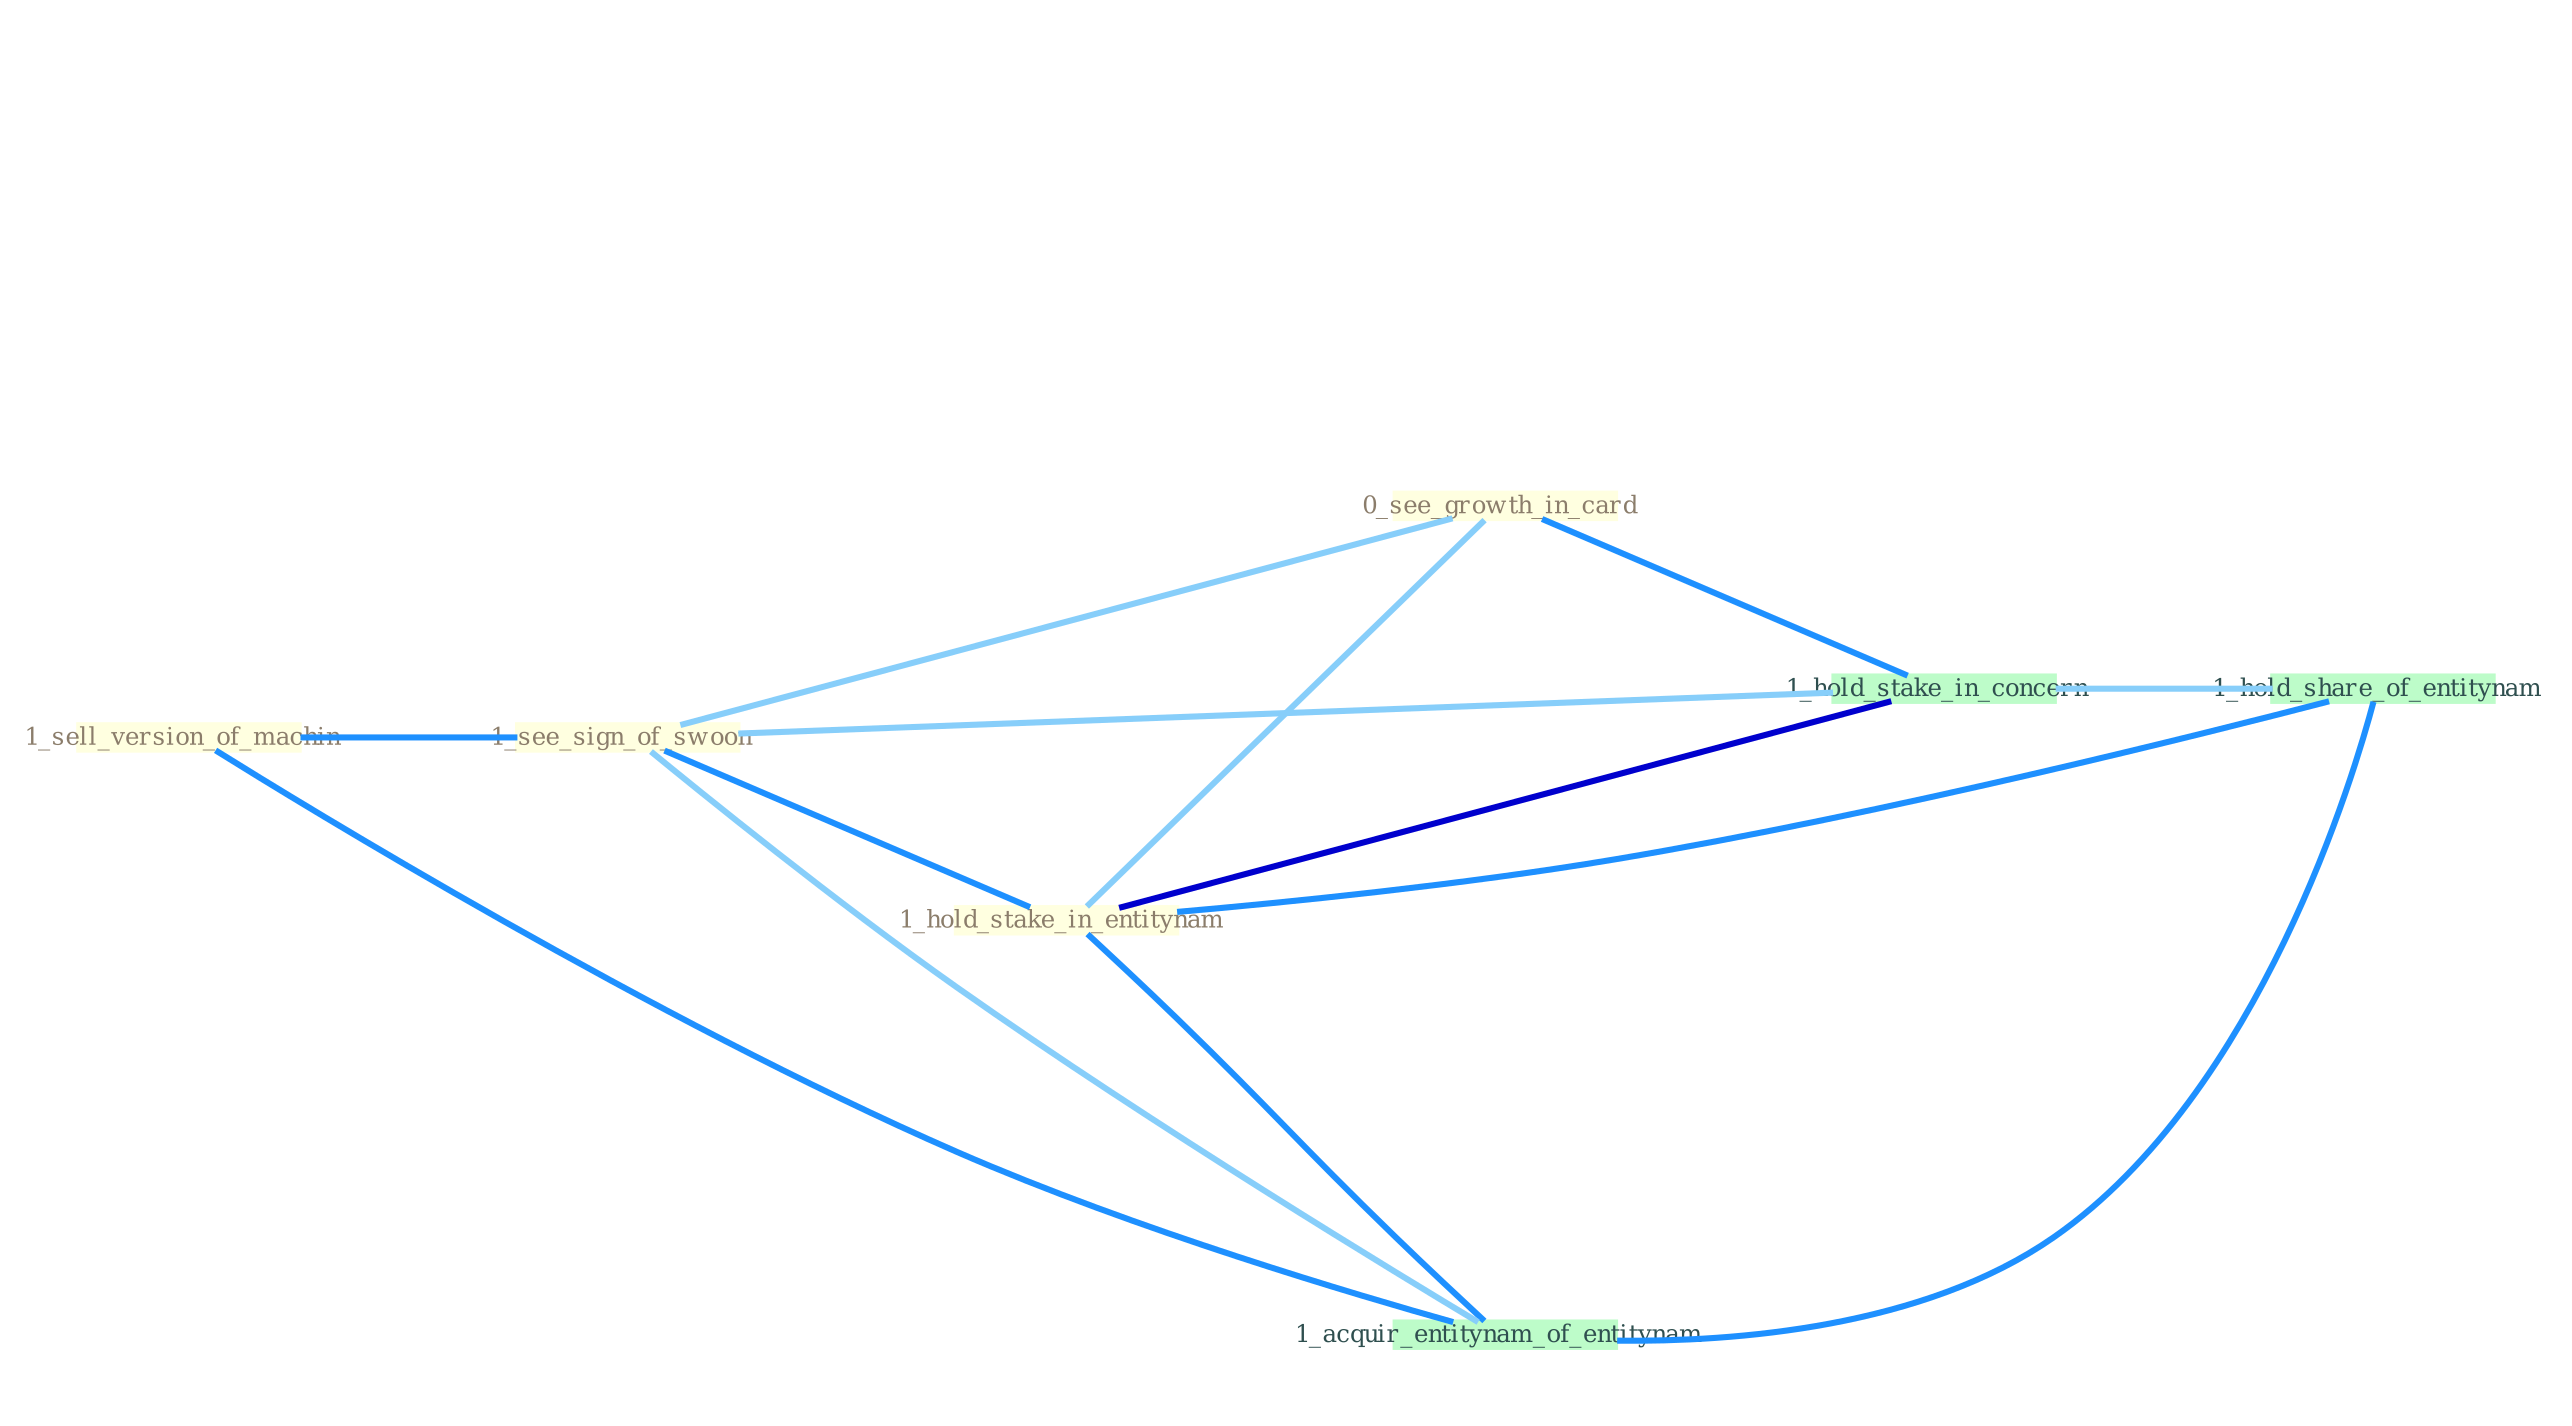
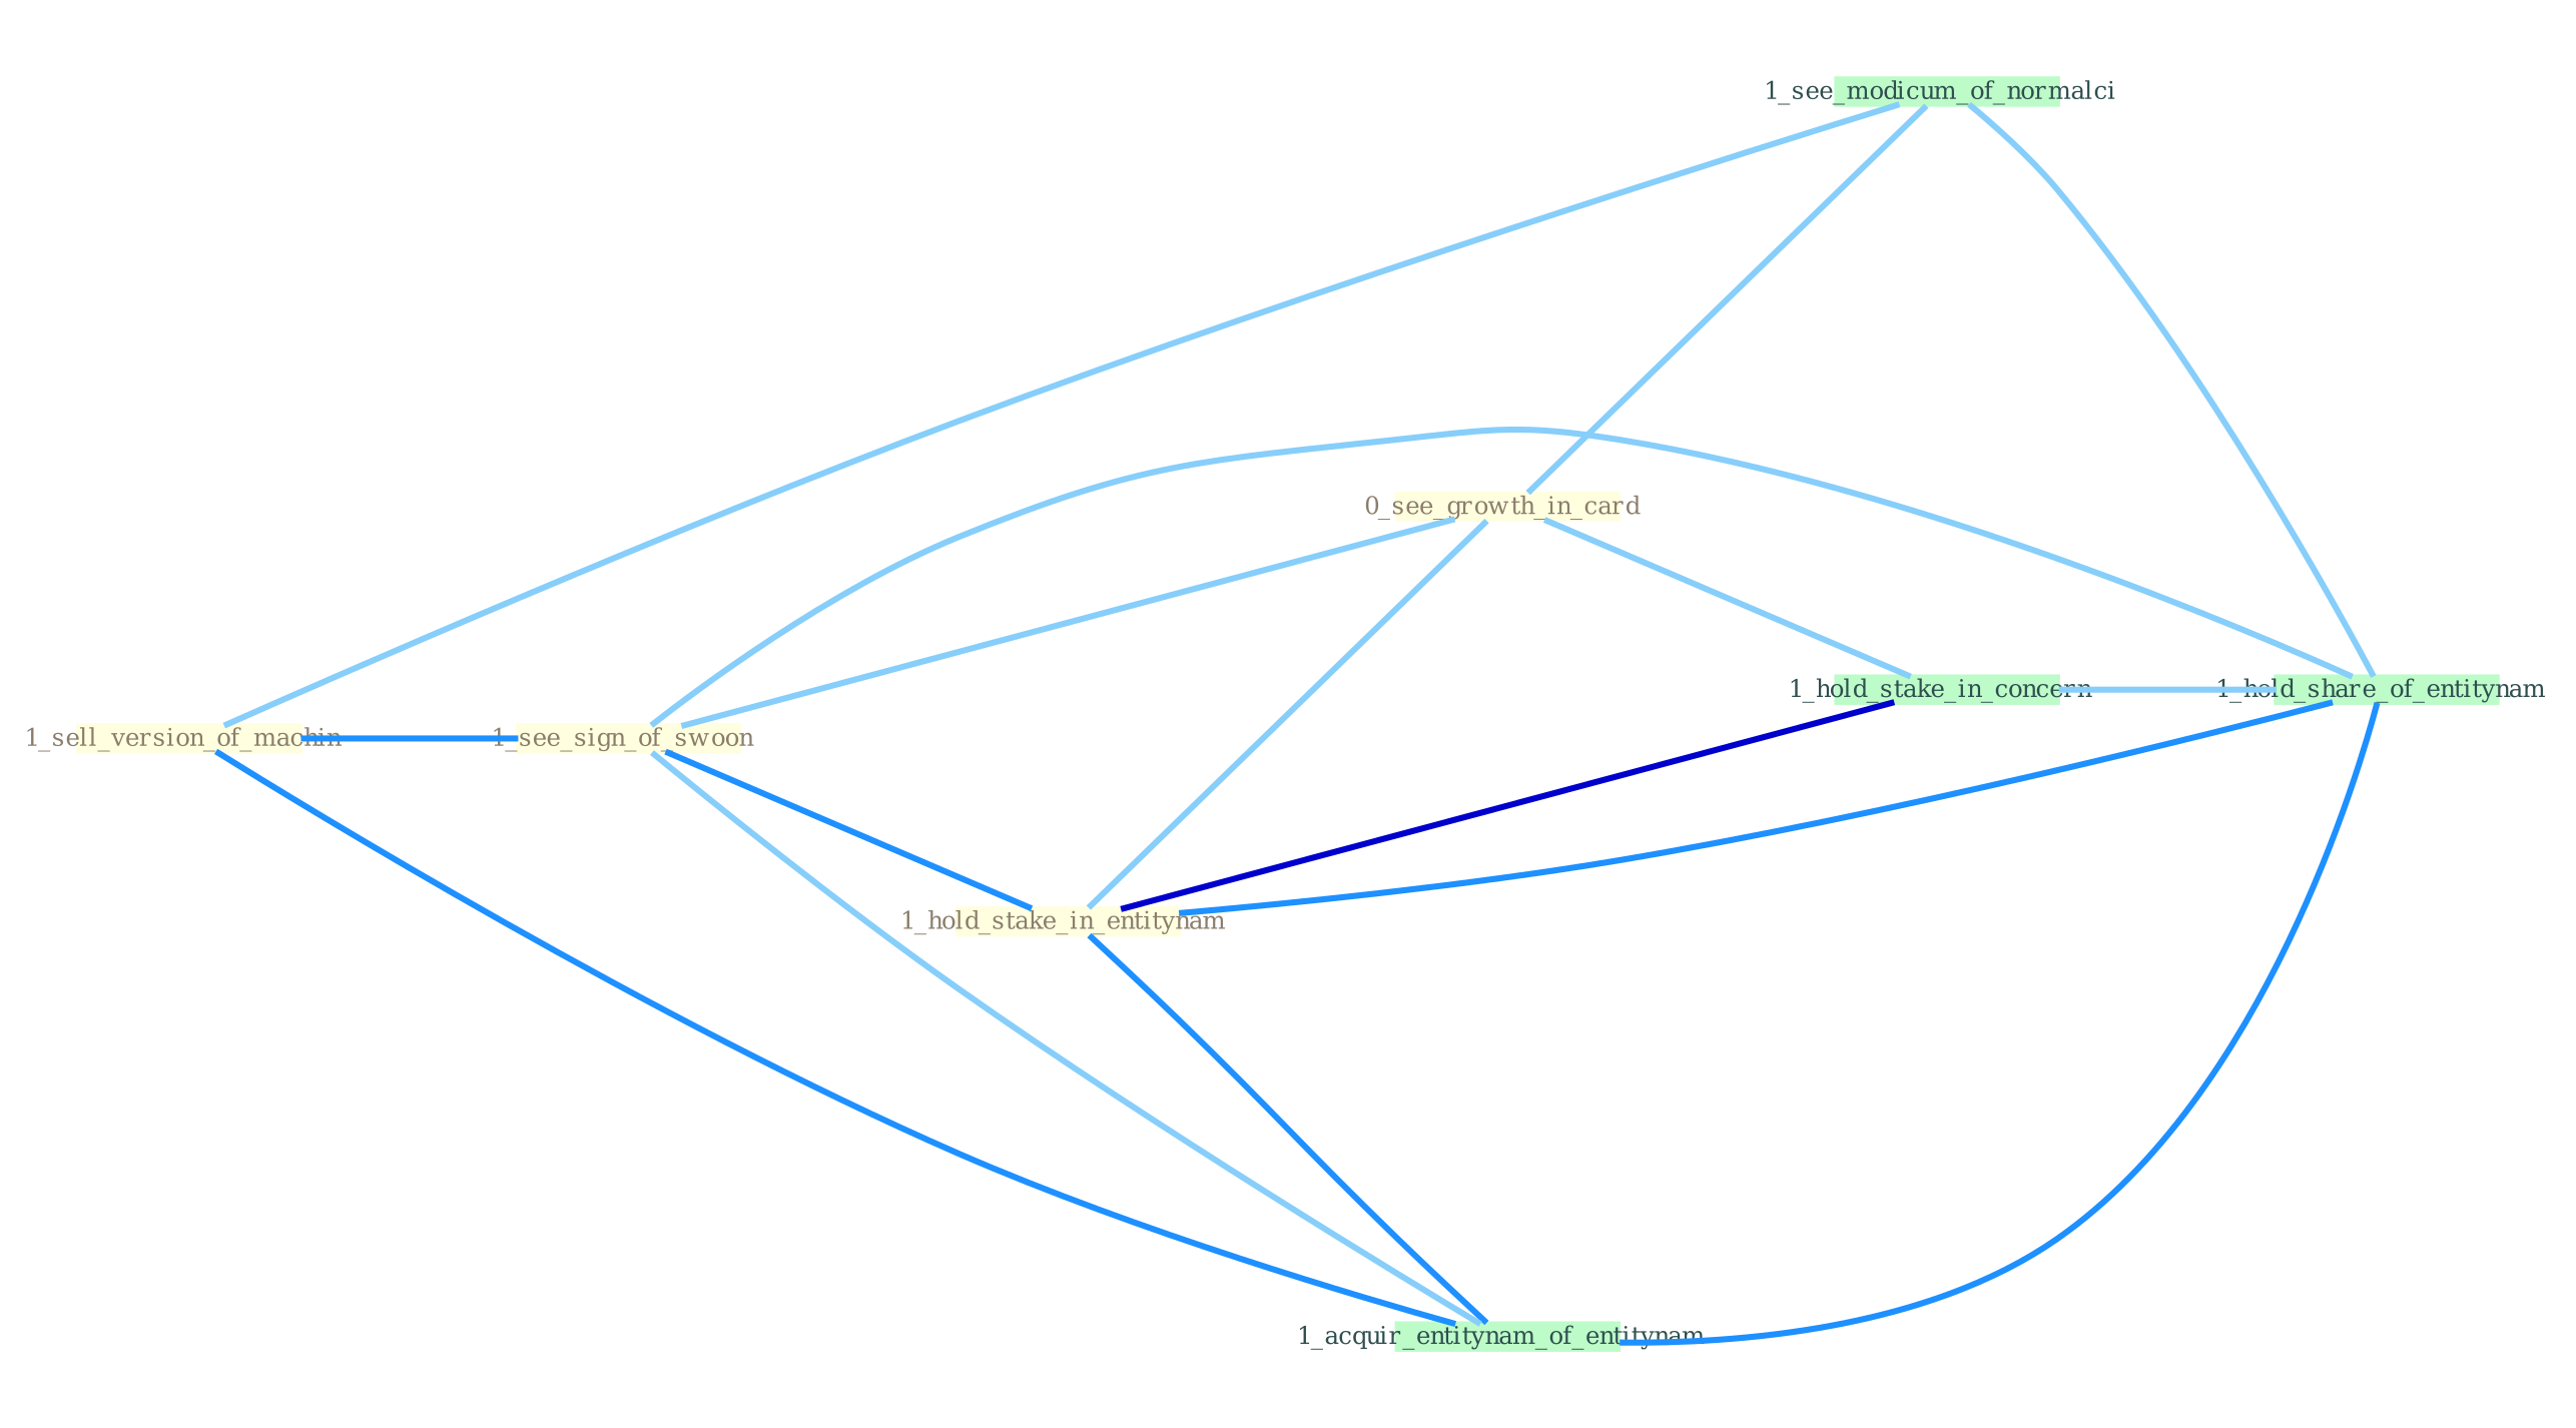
  graph {
    rankdir=LR
    node [color="#ffffe0" fixedsize=true fontcolor="#8b7d6b" fontsize=4 shape=polygon style=filled]
    edge [color="#87cefa" w=1]
    "1_sell_version_of_machin " [height=.06 width=.5]
    "1_hold_stake_in_entitynam " [height=.06 width=.5]
    "1_see_sign_of_swoon " [height=.06 width=.5]
    "0_see_growth_in_card " [height=.06 width=.5]
+   "1_see_modicum_of_normalci " [color="#BDFCC9" fontcolor="#2f4f4f" height=.06 width=.5]
    "1_acquir_entitynam_of_entitynam " [color="#BDFCC9" fontcolor="#2f4f4f" height=.06 width=.5]
    "1_hold_share_of_entitynam " [color="#BDFCC9" fontcolor="#2f4f4f" height=.06 width=.5]
    "1_hold_stake_in_concern " [color="#BDFCC9" fontcolor="#2f4f4f" height=.06 width=.5]
    subgraph sub_1 {
      "1_sell_version_of_machin "
      "1_hold_stake_in_entitynam "
      "1_see_sign_of_swoon "
      "0_see_growth_in_card "
    }
    subgraph sub_2 {
    }
    "1_sell_version_of_machin " -- "1_see_sign_of_swoon " [color="#1e90ff"]
+   "1_sell_version_of_machin " -- "1_see_modicum_of_normalci "
    "1_sell_version_of_machin " -- "1_acquir_entitynam_of_entitynam " [color="#1e90ff"]
    "1_hold_stake_in_entitynam " -- "0_see_growth_in_card "
    "1_hold_stake_in_entitynam " -- "1_acquir_entitynam_of_entitynam " [color="#1e90ff"]
    "1_hold_stake_in_entitynam " -- "1_hold_share_of_entitynam " [color="#1e90ff" w=2]
    "1_hold_stake_in_entitynam " -- "1_hold_stake_in_concern " [color="#0000cd" w=3]
    "1_see_sign_of_swoon " -- "1_hold_stake_in_entitynam " [color="#1e90ff" w=2]
    "1_see_sign_of_swoon " -- "0_see_growth_in_card "
    "1_see_sign_of_swoon " -- "1_acquir_entitynam_of_entitynam "
-   "1_see_sign_of_swoon " -- "1_hold_stake_in_concern "
-   "0_see_growth_in_card " -- "1_hold_stake_in_concern " [color="#1e90ff"]
+   "1_see_sign_of_swoon " -- "1_hold_share_of_entitynam "
+   "0_see_growth_in_card " -- "1_see_modicum_of_normalci "
+   "0_see_growth_in_card " -- "1_hold_stake_in_concern "
+   "1_see_modicum_of_normalci " -- "1_hold_share_of_entitynam "
    "1_acquir_entitynam_of_entitynam " -- "1_hold_share_of_entitynam " [color="#1e90ff" w=2]
    "1_hold_stake_in_concern " -- "1_hold_share_of_entitynam "
  }
